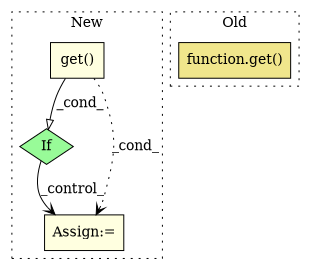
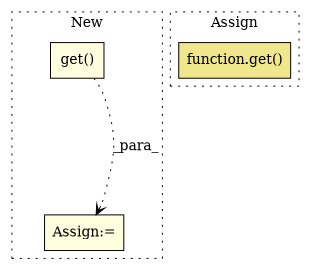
  digraph {
    node [a=75 fillcolor=lightyellow l=3 shape=box style=filled]
    edge [arrowhead=vee style=solid]
    n1 [l="29,1" label="get()" s="13026,13061"]
-   n2 [a=96 fillcolor=palegreen label=If s=13095 shape=diamond]
    n3 [a=68 label="Assign:=" s=13421]
    n4 [fillcolor=khaki l=5 label="function.get()" s=12327]
    subgraph cluster_1 {
      label=New
      style=dotted
      n1
-     n2
      n3
    }
    subgraph cluster_2 {
-     label=Old
+     label=Assign
      style=dotted
      n4
    }
-   n1 -> n2 [arrowhead=onormal label=_cond_]
-   n1 -> n3 [label=_cond_ style=dotted]
-   n2 -> n3 [label=_control_]
+   n1 -> n3 [label=_para_ style=dotted]
  }
